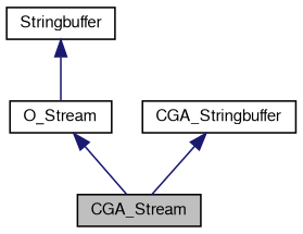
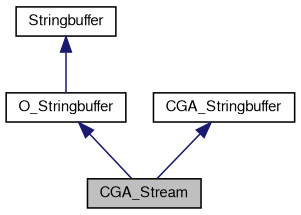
  digraph {
    node [color=black fontname=FreeSans fontsize=10 shape=record]
    edge [color=midnightblue dir=back fontname=FreeSans fontsize=10 labelfontname=FreeSans labelfontsize=10 style=solid]
    n1 [fillcolor=grey75 fontcolor=black height=0.2 label=CGA_Stream style=filled width=0.4]
-   n2 [height=0.2 label=O_Stream width=0.4]
+   n2 [height=0.2 label=O_Stringbuffer width=0.4]
    n3 [height=0.2 label=Stringbuffer width=0.4]
    n4 [height=0.2 label=CGA_Stringbuffer width=0.4]
    n2 -> n1
    n3 -> n2
    n4 -> n1
  }
